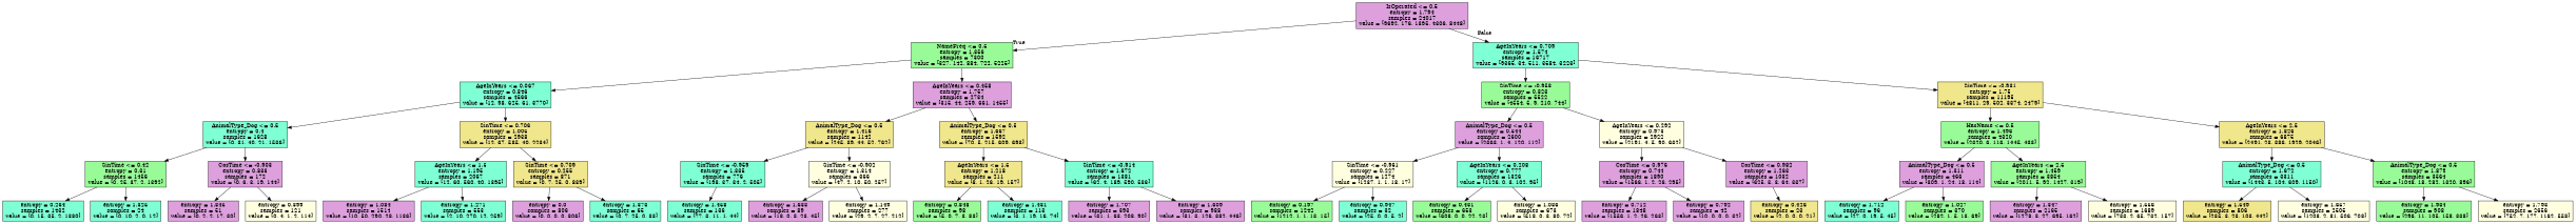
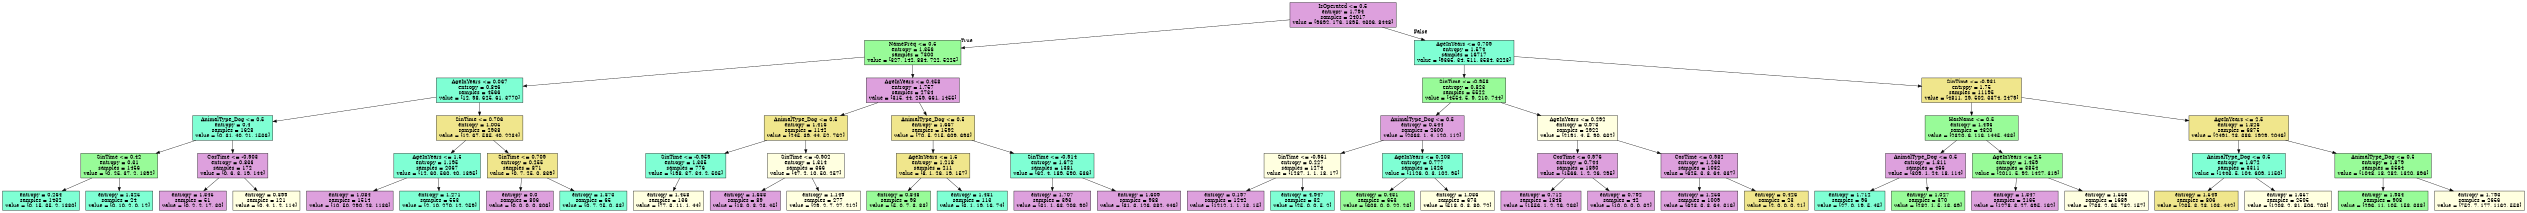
  digraph {
    node [fillcolor=plum shape=box style=filled]
    n1 [label="IsOperated <= 0.5\nentropy = 1.794\nsamples = 24017\nvalue = [9692, 176, 1395, 4306, 8448]"]
    n2 [fillcolor=palegreen label="NameFreq <= 0.5\nentropy = 1.356\nsamples = 7300\nvalue = [327, 142, 884, 722, 5225]"]
    n3 [fillcolor=aquamarine label="AgeInYears <= 0.709\nentropy = 1.574\nsamples = 16717\nvalue = [9365, 34, 511, 3584, 3223]"]
    n4 [fillcolor=aquamarine label="AgeInYears <= 0.067\nentropy = 0.846\nsamples = 4566\nvalue = [12, 98, 625, 61, 3770]"]
    n5 [label="AgeInYears <= 0.458\nentropy = 1.757\nsamples = 2734\nvalue = [315, 44, 259, 661, 1455]"]
    n6 [fillcolor=palegreen label="SinTime <= -0.958\nentropy = 0.823\nsamples = 5522\nvalue = [4554, 5, 9, 210, 744]"]
    n7 [fillcolor=khaki label="SinTime <= -0.931\nentropy = 1.75\nsamples = 11195\nvalue = [4811, 29, 502, 3374, 2479]"]
    n8 [fillcolor=aquamarine label="AnimalType_Dog <= 0.5\nentropy = 0.4\nsamples = 1628\nvalue = [0, 31, 40, 21, 1536]"]
    n9 [fillcolor=khaki label="SinTime <= 0.706\nentropy = 1.005\nsamples = 2938\nvalue = [12, 67, 585, 40, 2234]"]
    n10 [fillcolor=khaki label="AnimalType_Dog <= 0.5\nentropy = 1.416\nsamples = 1142\nvalue = [245, 39, 44, 52, 762]"]
    n11 [fillcolor=khaki label="AnimalType_Dog <= 0.5\nentropy = 1.667\nsamples = 1592\nvalue = [70, 5, 215, 609, 693]"]
    n12 [fillcolor=palegreen label="SinTime <= 0.42\nentropy = 0.31\nsamples = 1456\nvalue = [0, 25, 37, 2, 1392]"]
    n13 [label="CosTime <= -0.903\nentropy = 0.836\nsamples = 172\nvalue = [0, 6, 3, 19, 144]"]
    n14 [fillcolor=aquamarine label="AgeInYears <= 1.5\nentropy = 1.195\nsamples = 2067\nvalue = [12, 60, 560, 40, 1395]"]
    n15 [fillcolor=khaki label="SinTime <= 0.709\nentropy = 0.255\nsamples = 871\nvalue = [0, 7, 25, 0, 839]"]
    n16 [fillcolor=aquamarine label="entropy = 0.264\nsamples = 1432\nvalue = [0, 15, 35, 2, 1380]"]
    n17 [fillcolor=aquamarine label="entropy = 1.325\nsamples = 24\nvalue = [0, 10, 2, 0, 12]"]
    n18 [label="entropy = 1.345\nsamples = 51\nvalue = [0, 2, 2, 17, 30]"]
    n19 [fillcolor=lightyellow label="entropy = 0.399\nsamples = 121\nvalue = [0, 4, 1, 2, 114]"]
    n20 [label="entropy = 1.084\nsamples = 1514\nvalue = [10, 50, 290, 28, 1136]"]
    n21 [fillcolor=aquamarine label="entropy = 1.271\nsamples = 553\nvalue = [2, 10, 270, 12, 259]"]
    n22 [label="entropy = 0.0\nsamples = 806\nvalue = [0, 0, 0, 0, 806]"]
    n23 [fillcolor=aquamarine label="entropy = 1.373\nsamples = 65\nvalue = [0, 7, 25, 0, 33]"]
    n24 [fillcolor=aquamarine label="SinTime <= -0.959\nentropy = 1.335\nsamples = 776\nvalue = [198, 37, 34, 2, 505]"]
    n25 [fillcolor=lightyellow label="SinTime <= -0.902\nentropy = 1.314\nsamples = 366\nvalue = [47, 2, 10, 50, 257]"]
    n26 [fillcolor=khaki label="AgeInYears <= 1.5\nentropy = 1.218\nsamples = 211\nvalue = [8, 1, 26, 19, 157]"]
    n27 [fillcolor=aquamarine label="SinTime <= -0.914\nentropy = 1.672\nsamples = 1381\nvalue = [62, 4, 189, 590, 536]"]
-   n28 [fillcolor=aquamarine label="entropy = 1.458\nsamples = 136\nvalue = [77, 3, 11, 1, 44]"]
+   n28 [fillcolor=lightyellow label="entropy = 1.458\nsamples = 136\nvalue = [77, 3, 11, 1, 44]"]
    n29 [label="entropy = 1.633\nsamples = 89\nvalue = [18, 0, 3, 23, 45]"]
    n30 [fillcolor=lightyellow label="entropy = 1.149\nsamples = 277\nvalue = [29, 2, 7, 27, 212]"]
    n31 [fillcolor=palegreen label="entropy = 0.848\nsamples = 98\nvalue = [5, 0, 7, 3, 83]"]
    n32 [fillcolor=aquamarine label="entropy = 1.431\nsamples = 113\nvalue = [3, 1, 19, 16, 74]"]
    n33 [label="entropy = 1.707\nsamples = 393\nvalue = [31, 1, 63, 208, 90]"]
    n34 [label="entropy = 1.609\nsamples = 988\nvalue = [31, 3, 126, 382, 446]"]
    n35 [label="AnimalType_Dog <= 0.5\nentropy = 0.544\nsamples = 2600\nvalue = [2363, 1, 4, 120, 112]"]
    n36 [fillcolor=lightyellow label="AgeInYears <= 0.292\nentropy = 0.973\nsamples = 2922\nvalue = [2191, 4, 5, 90, 632]"]
    n37 [fillcolor=palegreen label="HasName <= 0.5\nentropy = 1.496\nsamples = 4320\nvalue = [2320, 6, 116, 1445, 433]"]
    n38 [fillcolor=khaki label="AgeInYears <= 2.5\nentropy = 1.826\nsamples = 6875\nvalue = [2491, 23, 386, 1929, 2046]"]
    n39 [fillcolor=lightyellow label="SinTime <= -0.961\nentropy = 0.227\nsamples = 1274\nvalue = [1237, 1, 1, 18, 17]"]
    n40 [fillcolor=aquamarine label="AgeInYears <= 0.208\nentropy = 0.777\nsamples = 1326\nvalue = [1126, 0, 3, 102, 95]"]
    n41 [label="CosTime <= 0.976\nentropy = 0.744\nsamples = 1890\nvalue = [1566, 1, 2, 26, 295]"]
    n42 [label="CosTime <= 0.982\nentropy = 1.263\nsamples = 1032\nvalue = [625, 3, 3, 64, 337]"]
-   n43 [fillcolor=palegreen label="entropy = 0.197\nsamples = 1242\nvalue = [1212, 1, 1, 13, 15]"]
-   n44 [fillcolor=aquamarine label="entropy = 0.947\nsamples = 32\nvalue = [25, 0, 0, 5, 2]"]
+   n43 [label="entropy = 0.197\nsamples = 1242\nvalue = [1212, 1, 1, 13, 15]"]
+   n44 [fillcolor=aquamarine label="entropy = 4.947\nsamples = 32\nvalue = [25, 0, 0, 5, 2]"]
    n45 [fillcolor=palegreen label="entropy = 0.431\nsamples = 653\nvalue = [608, 0, 0, 22, 23]"]
    n46 [fillcolor=lightyellow label="entropy = 1.036\nsamples = 673\nvalue = [518, 0, 3, 80, 72]"]
    n47 [label="entropy = 0.712\nsamples = 1848\nvalue = [1556, 1, 2, 26, 263]"]
    n48 [label="entropy = 0.792\nsamples = 42\nvalue = [10, 0, 0, 0, 32]"]
+   n49 [label="entropy = 1.256\nsamples = 1009\nvalue = [623, 3, 3, 64, 316]"]
    n50 [fillcolor=khaki label="entropy = 0.426\nsamples = 23\nvalue = [2, 0, 0, 0, 21]"]
    n51 [label="AnimalType_Dog <= 0.5\nentropy = 1.311\nsamples = 466\nvalue = [309, 1, 24, 18, 114]"]
    n52 [fillcolor=palegreen label="AgeInYears <= 2.5\nentropy = 1.459\nsamples = 3854\nvalue = [2011, 5, 92, 1427, 319]"]
    n53 [fillcolor=aquamarine label="AnimalType_Dog <= 0.5\nentropy = 1.672\nsamples = 3311\nvalue = [1443, 5, 104, 609, 1150]"]
    n54 [fillcolor=palegreen label="AnimalType_Dog <= 0.5\nentropy = 1.879\nsamples = 3564\nvalue = [1048, 18, 282, 1320, 896]"]
    n55 [fillcolor=aquamarine label="entropy = 1.712\nsamples = 96\nvalue = [27, 0, 19, 5, 45]"]
    n56 [fillcolor=palegreen label="entropy = 1.027\nsamples = 370\nvalue = [282, 1, 5, 13, 69]"]
    n57 [label="entropy = 1.347\nsamples = 2165\nvalue = [1278, 3, 27, 695, 162]"]
    n58 [fillcolor=lightyellow label="entropy = 1.556\nsamples = 1689\nvalue = [733, 2, 65, 732, 157]"]
    n59 [fillcolor=khaki label="entropy = 1.549\nsamples = 806\nvalue = [235, 3, 23, 103, 442]"]
    n60 [fillcolor=lightyellow label="entropy = 1.657\nsamples = 2505\nvalue = [1208, 2, 81, 506, 708]"]
    n61 [fillcolor=palegreen label="entropy = 1.934\nsamples = 908\nvalue = [296, 11, 105, 158, 338]"]
    n62 [fillcolor=lightyellow label="entropy = 1.793\nsamples = 2656\nvalue = [752, 7, 177, 1162, 558]"]
    n1 -> n2 [headlabel=True labelangle=45 labeldistance=2.5]
    n1 -> n3 [headlabel=False labelangle=-45 labeldistance=2.5]
    n2 -> n4
    n2 -> n5
    n3 -> n6
    n3 -> n7
    n4 -> n8
    n4 -> n9
    n5 -> n10
    n5 -> n11
    n6 -> n35
    n6 -> n36
    n7 -> n37
    n7 -> n38
    n8 -> n12
    n8 -> n13
    n9 -> n14
    n9 -> n15
    n10 -> n24
    n10 -> n25
    n11 -> n26
    n11 -> n27
    n12 -> n16
    n12 -> n17
    n13 -> n18
    n13 -> n19
    n14 -> n20
    n14 -> n21
    n15 -> n22
    n15 -> n23
    n24 -> n28
    n25 -> n29
    n25 -> n30
    n26 -> n31
    n26 -> n32
    n27 -> n33
    n27 -> n34
    n35 -> n39
    n35 -> n40
    n36 -> n41
    n36 -> n42
    n37 -> n51
    n37 -> n52
    n38 -> n53
    n38 -> n54
    n39 -> n43
    n39 -> n44
    n40 -> n45
    n40 -> n46
    n41 -> n47
    n41 -> n48
+   n42 -> n49
    n42 -> n50
    n51 -> n55
    n51 -> n56
    n52 -> n57
    n52 -> n58
    n53 -> n59
    n53 -> n60
    n54 -> n61
    n54 -> n62
  }
